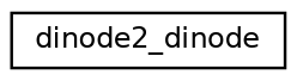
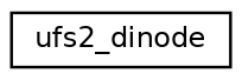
  digraph {
    rankdir=LR
-   n1 [color=black fillcolor=white fontname=Helvetica fontsize=10 height=0.2 label=dinode2_dinode shape=record style=filled width=0.4]
+   n1 [color=black fillcolor=white fontname=Helvetica fontsize=10 height=0.2 label=ufs2_dinode shape=record style=filled width=0.4]
  }
